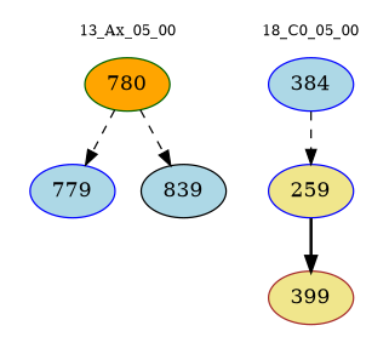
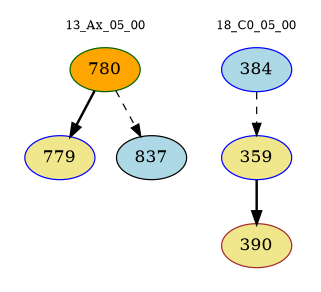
  digraph {
    node [color=blue fillcolor=lightblue style=filled]
    edge [color=black style=bold]
    n1 [color=darkgreen fillcolor=orange label=780]
-   n2 [label=779]
-   n3 [color=black label=839]
+   n2 [fillcolor=khaki label=779]
+   n3 [color=black label=837]
    n4 [label=384]
-   n5 [fillcolor=khaki label=259]
-   n6 [color=brown fillcolor=khaki label=399]
+   n5 [fillcolor=khaki label=359]
+   n6 [color=brown fillcolor=khaki label=390]
    subgraph cluster_1 {
      color=white
      fontsize=10
      label="13_Ax_05_00"
      n1
      n2
      n3
    }
    subgraph cluster_2 {
      color=white
      fontsize=10
      label="18_C0_05_00"
      n4
      n5
      n6
    }
-   n1 -> n2 [style=dashed]
+   n1 -> n2
    n1 -> n3 [style=dashed]
    n4 -> n5 [style=dashed]
    n5 -> n6
  }
